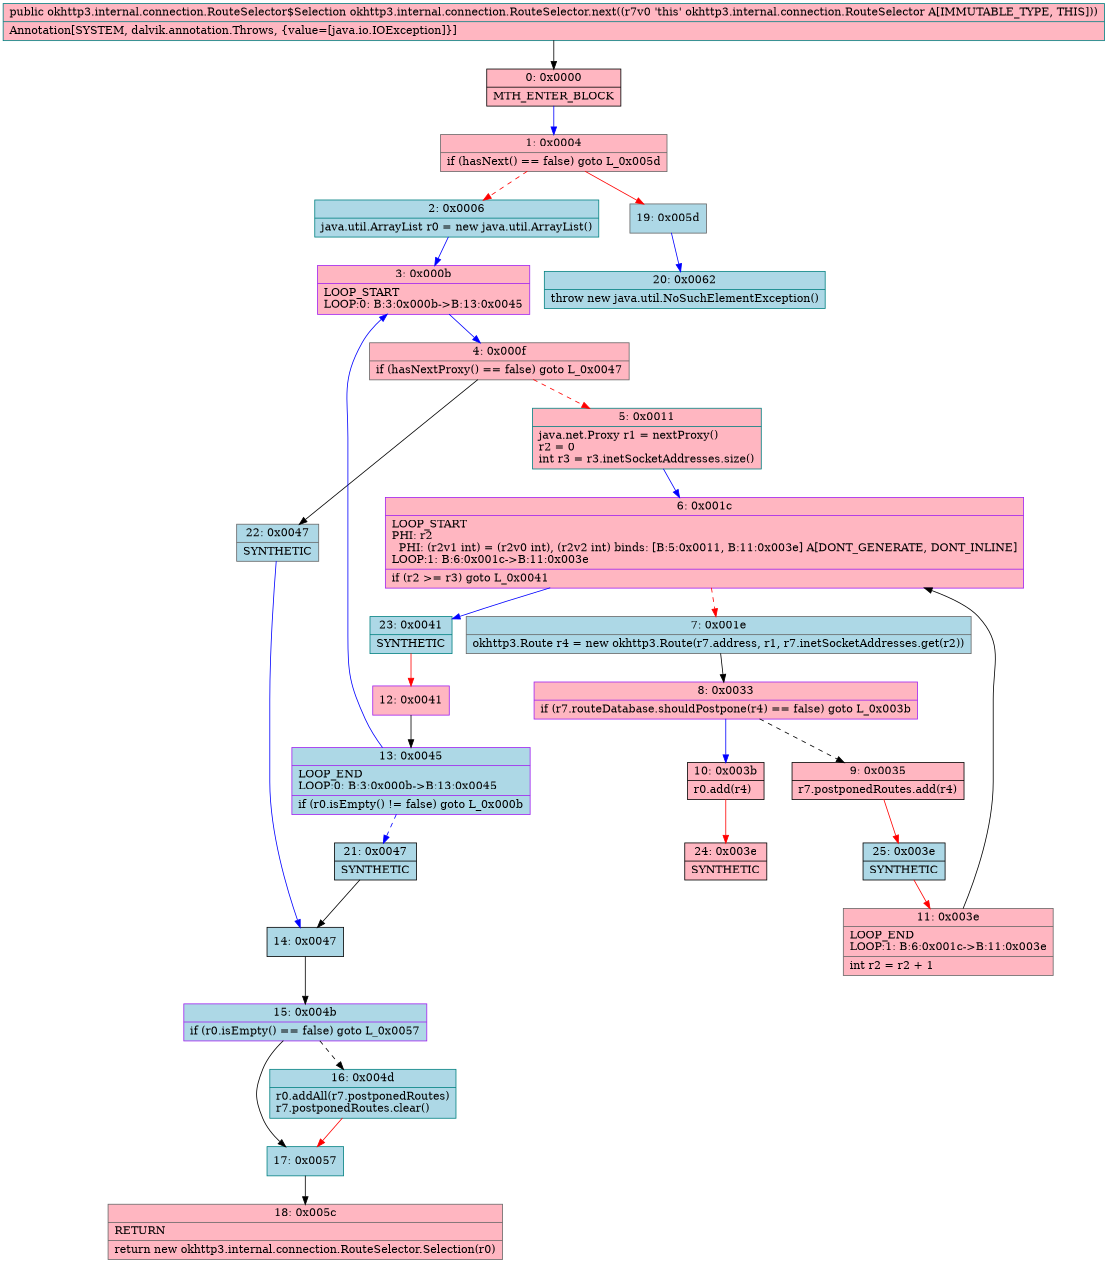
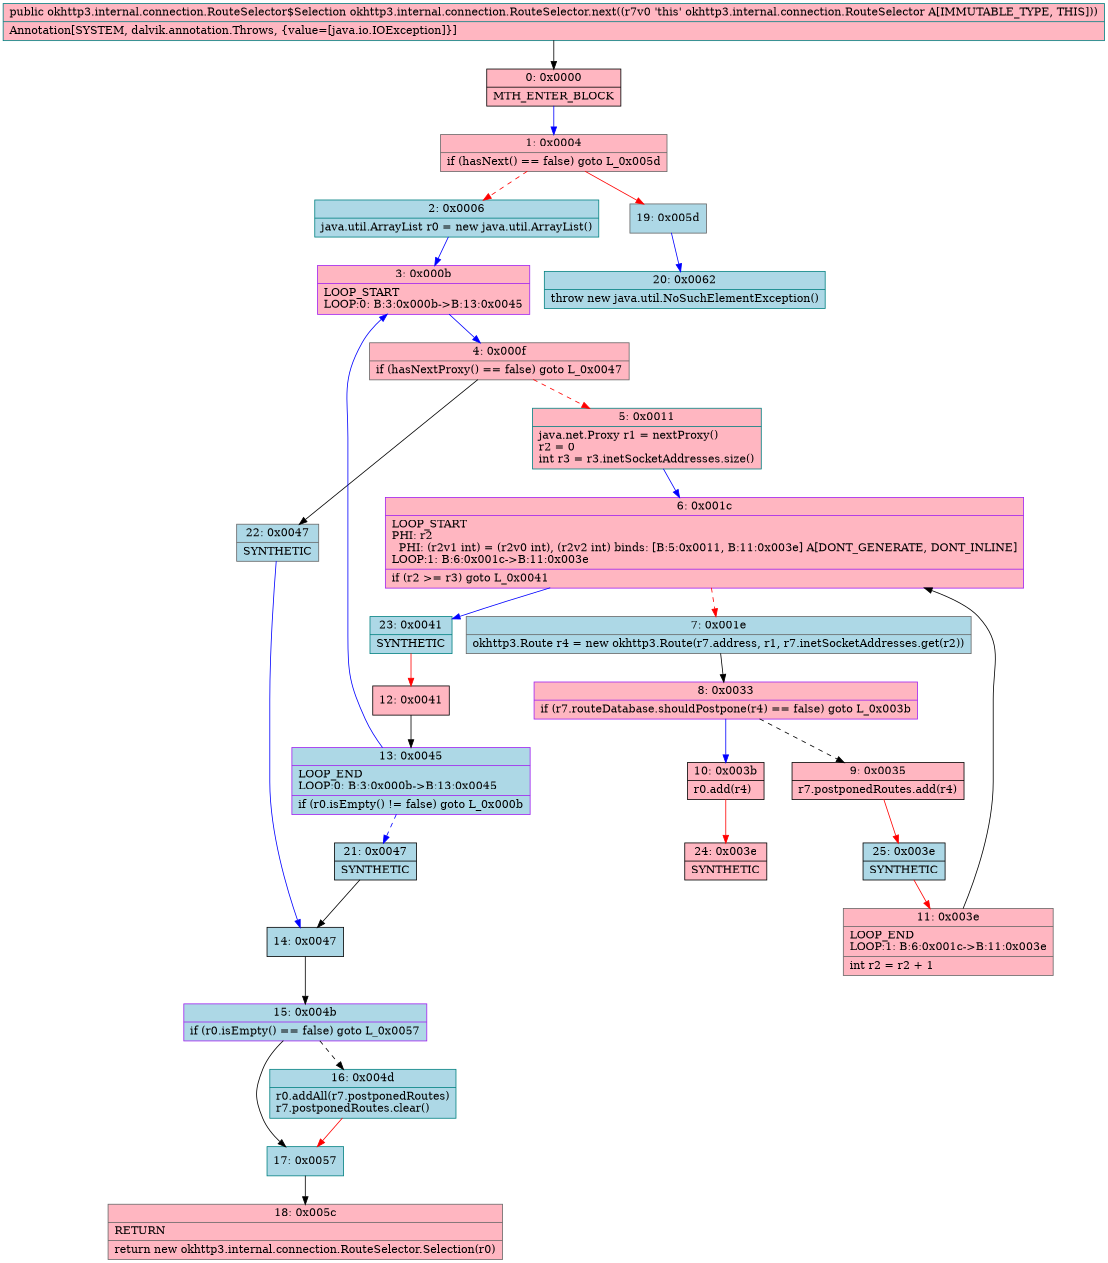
  digraph {
    node [color=black fillcolor=lightpink shape=record style=filled]
    edge [color=black]
    n1 [label="{0\:\ 0x0000|MTH_ENTER_BLOCK\l}"]
    n2 [color=gray40 label="{1\:\ 0x0004|if (hasNext() == false) goto L_0x005d\l}"]
    n3 [color=teal fillcolor=lightblue label="{2\:\ 0x0006|java.util.ArrayList r0 = new java.util.ArrayList()\l}"]
    n4 [color=gray40 fillcolor=lightblue label="{19\:\ 0x005d}"]
    n5 [color=purple label="{3\:\ 0x000b|LOOP_START\lLOOP:0: B:3:0x000b\-\>B:13:0x0045\l}"]
    n6 [color=teal fillcolor=lightblue label="{20\:\ 0x0062|throw new java.util.NoSuchElementException()\l}"]
    n7 [color=gray40 label="{4\:\ 0x000f|if (hasNextProxy() == false) goto L_0x0047\l}"]
    n8 [color=teal label="{5\:\ 0x0011|java.net.Proxy r1 = nextProxy()\lr2 = 0\lint r3 = r3.inetSocketAddresses.size()\l}"]
    n9 [color=gray40 fillcolor=lightblue label="{22\:\ 0x0047|SYNTHETIC\l}"]
    n10 [color=purple label="{6\:\ 0x001c|LOOP_START\lPHI: r2 \l  PHI: (r2v1 int) = (r2v0 int), (r2v2 int) binds: [B:5:0x0011, B:11:0x003e] A[DONT_GENERATE, DONT_INLINE]\lLOOP:1: B:6:0x001c\-\>B:11:0x003e\l|if (r2 \>= r3) goto L_0x0041\l}"]
    n11 [fillcolor=lightblue label="{14\:\ 0x0047}"]
    n12 [color=gray40 fillcolor=lightblue label="{7\:\ 0x001e|okhttp3.Route r4 = new okhttp3.Route(r7.address, r1, r7.inetSocketAddresses.get(r2))\l}"]
    n13 [color=teal fillcolor=lightblue label="{23\:\ 0x0041|SYNTHETIC\l}"]
    n14 [color=purple label="{8\:\ 0x0033|if (r7.routeDatabase.shouldPostpone(r4) == false) goto L_0x003b\l}"]
-   n15 [color=purple label="{12\:\ 0x0041}"]
+   n15 [label="{12\:\ 0x0041}"]
    n16 [label="{9\:\ 0x0035|r7.postponedRoutes.add(r4)\l}"]
    n17 [label="{10\:\ 0x003b|r0.add(r4)\l}"]
    n18 [fillcolor=lightblue label="{25\:\ 0x003e|SYNTHETIC\l}"]
    n19 [label="{24\:\ 0x003e|SYNTHETIC\l}"]
    n20 [color=gray40 label="{11\:\ 0x003e|LOOP_END\lLOOP:1: B:6:0x001c\-\>B:11:0x003e\l|int r2 = r2 + 1\l}"]
    n21 [color=purple fillcolor=lightblue label="{13\:\ 0x0045|LOOP_END\lLOOP:0: B:3:0x000b\-\>B:13:0x0045\l|if (r0.isEmpty() != false) goto L_0x000b\l}"]
    n22 [fillcolor=lightblue label="{21\:\ 0x0047|SYNTHETIC\l}"]
    n23 [color=purple fillcolor=lightblue label="{15\:\ 0x004b|if (r0.isEmpty() == false) goto L_0x0057\l}"]
    n24 [color=teal fillcolor=lightblue label="{16\:\ 0x004d|r0.addAll(r7.postponedRoutes)\lr7.postponedRoutes.clear()\l}"]
    n25 [color=teal fillcolor=lightblue label="{17\:\ 0x0057}"]
    n26 [color=gray40 label="{18\:\ 0x005c|RETURN\l|return new okhttp3.internal.connection.RouteSelector.Selection(r0)\l}"]
    n27 [color=teal label="{public okhttp3.internal.connection.RouteSelector$Selection okhttp3.internal.connection.RouteSelector.next((r7v0 'this' okhttp3.internal.connection.RouteSelector A[IMMUTABLE_TYPE, THIS]))  | Annotation[SYSTEM, dalvik.annotation.Throws, \{value=[java.io.IOException]\}]\l}"]
    n1 -> n2 [color=blue]
    n2 -> n3 [color=red style=dashed]
    n2 -> n4 [color=red]
    n3 -> n5 [color=blue]
    n4 -> n6 [color=blue]
    n5 -> n7 [color=blue]
    n7 -> n8 [color=red style=dashed]
    n7 -> n9
    n8 -> n10 [color=blue]
    n9 -> n11 [color=blue]
    n10 -> n12 [color=red style=dashed]
    n10 -> n13 [color=blue]
    n11 -> n23
    n12 -> n14
    n13 -> n15 [color=red]
    n14 -> n16 [style=dashed]
    n14 -> n17 [color=blue]
    n15 -> n21
    n16 -> n18 [color=red]
    n17 -> n19 [color=red]
    n18 -> n20 [color=red]
    n20 -> n10
    n21 -> n5 [color=blue]
    n21 -> n22 [color=blue style=dashed]
    n22 -> n11
    n23 -> n24 [style=dashed]
    n23 -> n25
    n24 -> n25 [color=red]
    n25 -> n26
    n27 -> n1
  }
